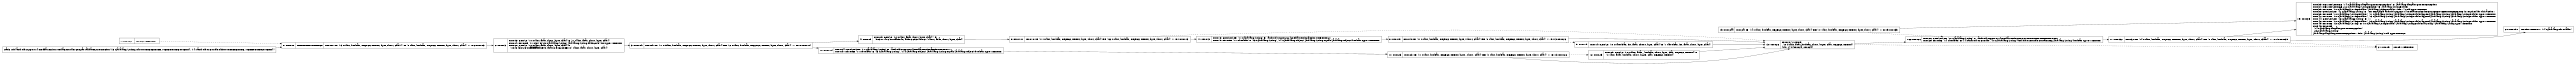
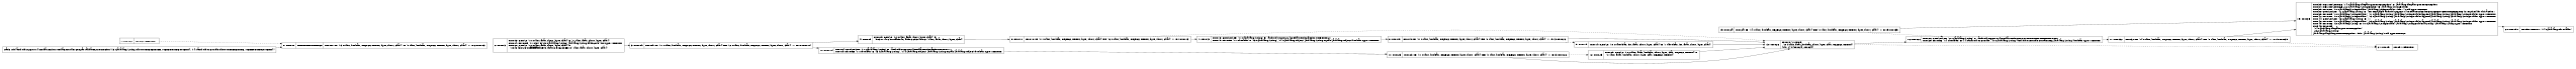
  digraph {
    rankdir=LR
    node [shape=record]
    n1 [label="{0\:\ 0x0000|MTH_ENTER_BLOCK\l|0x0000: IF  (r3 I:?[int, boolean, OBJECT, ARRAY, byte, short, char]) != (0 ?[int, boolean, OBJECT, ARRAY, byte, short, char])  \-\> B:2:0x0003 \l}"]
    n2 [label="{2\:\ 0x0003|0x0003: CONST  (r0 I:?[int, float, short, byte, char]) = (\-1 ?[int, float, short, byte, char]) \l0x0004: INVOKE  (r1 I:int) = (r3 I:java.lang.String) java.lang.String.hashCode():int type: VIRTUAL \l0x0008: CONST  (r2 I:?[int, float, short, byte, char]) = \l  (\-1348483723(0xffffffffaf9fc575, float:\-2.9062233E\-10) ?[int, float, short, byte, char])\l \l}"]
    n3 [label="{1\:\ 0x0002|0x0002: RETURN   \l}"]
    n4 [label="{3\:\ 0x000b|0x000b: IF  (r1 I:?[int, boolean, OBJECT, ARRAY, byte, short, char]) == (r2 I:?[int, boolean, OBJECT, ARRAY, byte, short, char])  \-\> B:10:0x001d \l}"]
    n5 [label="{4\:\ 0x000d|0x000d: CONST  (r2 I:?[int, float, short, byte, char]) = \l  (503011406(0x1dfb584e, float:6.653045E\-21) ?[int, float, short, byte, char])\l \l}"]
    n6 [label="{10\:\ 0x001d|0x001d: CONST_STR  (r1 I:java.lang.String) =  \"android.support.v4.media.session.action.FOLLOW\" \l0x001f: INVOKE  (r1 I:boolean) = (r3 I:java.lang.String), (r1 I:java.lang.Object) java.lang.String.equals(java.lang.Object):boolean type: VIRTUAL \l}"]
    n7 [label="{5\:\ 0x0010|0x0010: IF  (r1 I:?[int, boolean, OBJECT, ARRAY, byte, short, char]) == (r2 I:?[int, boolean, OBJECT, ARRAY, byte, short, char])  \-\> B:7:0x0013 \l}"]
    n8 [label="{11\:\ 0x0023|0x0023: IF  (r1 I:?[int, boolean, OBJECT, ARRAY, byte, short, char]) == (0 ?[int, boolean, OBJECT, ARRAY, byte, short, char])  \-\> B:13:0x0026 \l}"]
    n9 [label="{7\:\ 0x0013|0x0013: CONST_STR  (r1 I:java.lang.String) =  \"android.support.v4.media.session.action.UNFOLLOW\" \l0x0015: INVOKE  (r1 I:boolean) = (r3 I:java.lang.String), (r1 I:java.lang.Object) java.lang.String.equals(java.lang.Object):boolean type: VIRTUAL \l}"]
    n10 [label="{13\:\ 0x0026|0x0022: SWITCH  \l  (r0 I:?[int, float, boolean, short, byte, char, OBJECT, ARRAY])\l k:[0, 1] t:[0x002a, 0x002a] \l}"]
    n11 [label="{8\:\ 0x0019|0x0019: IF  (r1 I:?[int, boolean, OBJECT, ARRAY, byte, short, char]) == (0 ?[int, boolean, OBJECT, ARRAY, byte, short, char])  \-\> B:13:0x0026 \l}"]
    n12 [label="{21\:\ 0x0051|0x0051: RETURN   \l}"]
    n13 [label="{16\:\ 0x002c|0x002c: CONST_STR  (r0 I:java.lang.String) =  \"android.support.v4.media.session.ARGUMENT_MEDIA_ATTRIBUTE\" \l0x002e: INVOKE  (r4 I:boolean) = (r4 I:android.os.Bundle), (r0 I:java.lang.String) android.os.Bundle.containsKey(java.lang.String):boolean type: VIRTUAL \l}"]
    n14 [label="{9\:\ 0x001b|0x001b: CONST  (r0 I:?[boolean, int, float, short, byte, char]) = (1 ?[boolean, int, float, short, byte, char]) \l}"]
    n15 [label="{12\:\ 0x0025|0x0025: CONST  (r0 I:?[int, float, boolean, short, byte, char, OBJECT, ARRAY]) = \l  (0 ?[int, float, boolean, short, byte, char, OBJECT, ARRAY])\l \l}"]
    n16 [label="{15\:\ 0x002a|0x002a: IF  (r4 I:?[int, boolean, OBJECT, ARRAY, byte, short, char]) == (0 ?[int, boolean, OBJECT, ARRAY, byte, short, char])  \-\> B:19:0x0035 \l}"]
    n17 [label="{19\:\ 0x0035|0x0035: NEW_INSTANCE  (r4 I:java.lang.IllegalArgumentException) =  java.lang.IllegalArgumentException \l0x0037: NEW_INSTANCE  (r0 I:java.lang.StringBuilder) =  java.lang.StringBuilder \l0x0039: INVOKE  (r0 I:java.lang.StringBuilder) java.lang.StringBuilder.\<init\>():void type: DIRECT \l0x003c: CONST_STR  (r1 I:java.lang.String) =  \"An extra field android.support.v4.media.session.ARGUMENT_MEDIA_ATTRIBUTE is required for this action \" \l0x003e: INVOKE  (r0 I:java.lang.StringBuilder), (r1 I:java.lang.String) java.lang.StringBuilder.append(java.lang.String):java.lang.StringBuilder type: VIRTUAL \l0x0041: INVOKE  (r0 I:java.lang.StringBuilder), (r3 I:java.lang.String) java.lang.StringBuilder.append(java.lang.String):java.lang.StringBuilder type: VIRTUAL \l0x0044: CONST_STR  (r3 I:java.lang.String) =  \".\" \l0x0046: INVOKE  (r0 I:java.lang.StringBuilder), (r3 I:java.lang.String) java.lang.StringBuilder.append(java.lang.String):java.lang.StringBuilder type: VIRTUAL \l0x0049: INVOKE  (r3 I:java.lang.String) = (r0 I:java.lang.StringBuilder) java.lang.StringBuilder.toString():java.lang.String type: VIRTUAL \l0x094d: INVOKE  \l  (r4 I:java.lang.IllegalArgumentException)\l  (r3 I:java.lang.String)\l java.lang.IllegalArgumentException.\<init\>(java.lang.String):void type: DIRECT \l}"]
    n18 [label="{17\:\ 0x0032|0x0032: IF  (r4 I:?[int, boolean, OBJECT, ARRAY, byte, short, char]) == (0 ?[int, boolean, OBJECT, ARRAY, byte, short, char])  \-\> B:19:0x0035 \l}"]
    n19 [label="{20\:\ 0x0050|0x0050: THROW  (r4 I:java.lang.Throwable) \l}"]
    n20 [label="{static void android.support.v4.media.session.MediaControllerCompat.validateCustomAction((r3 I:java.lang.String A[IMMUTABLE_TYPE, METHOD_ARGUMENT]), (r4 I:android.os.Bundle A[IMMUTABLE_TYPE, METHOD_ARGUMENT])) }"]
-   n1 -> n2
    n2 -> n4
    n3 -> n1 [style=dashed]
    n4 -> n5 [style=solid]
    n4 -> n6
    n5 -> n7
    n6 -> n8
    n7 -> n9
    n7 -> n10 [style=dashed]
    n8 -> n10
    n8 -> n15 [style=dashed]
    n9 -> n11
    n10 -> n12 [style=dashed]
    n10 -> n13
    n11 -> n10
    n11 -> n14 [style=dashed]
    n13 -> n18
    n14 -> n10
    n15 -> n10
    n16 -> n13 [style=dashed]
    n16 -> n17
-   n18 -> n19
+   n17 -> n19
    n18 -> n12 [style=dashed]
    n18 -> n17
    n20 -> n1
  }
